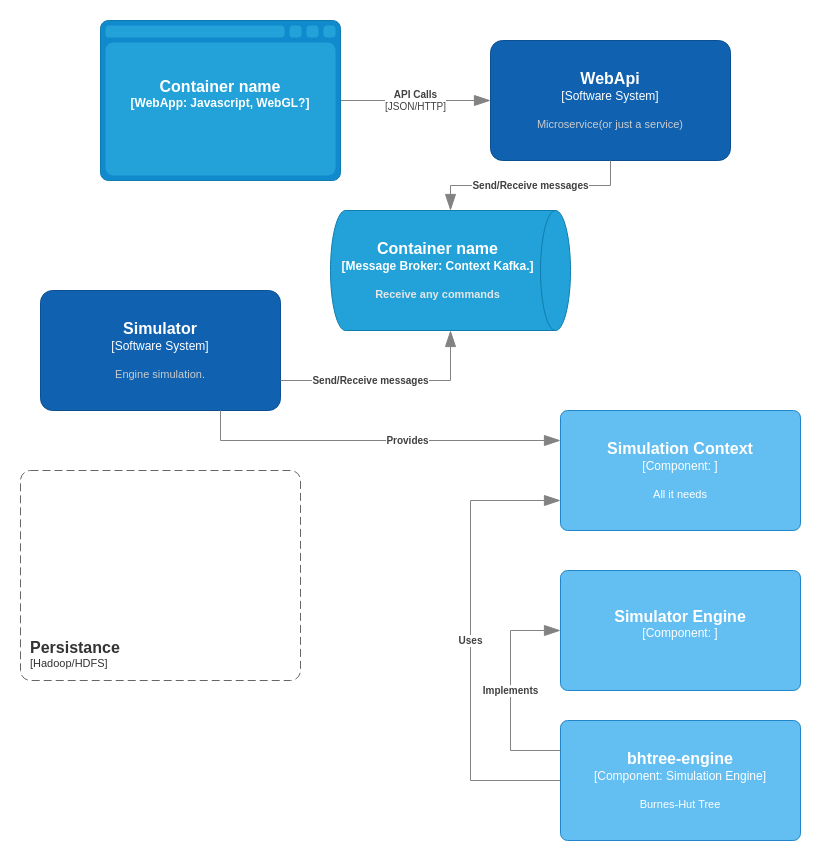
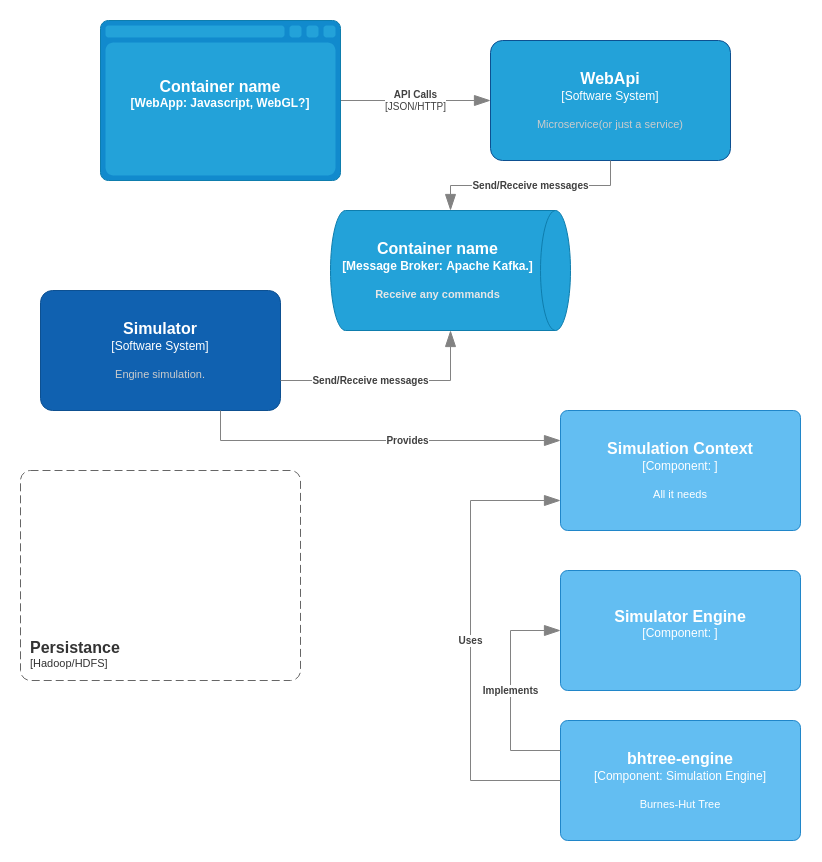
  <mxCell id="0" />
  <mxCell id="1" parent="0" />
  <mxCell id="2" value="" style="group" parent="1" vertex="1" connectable="0"><mxGeometry x="20" y="470" width="280" height="210" as="geometry" /></mxCell>
  <mxCell id="3" value="&lt;font style=&quot;font-size: 16px&quot;&gt;&lt;b&gt;&lt;div style=&quot;text-align: left&quot;&gt;Persistance&lt;/div&gt;&lt;/b&gt;&lt;/font&gt;&lt;div style=&quot;text-align: left&quot;&gt;[Hadoop/HDFS]&lt;/div&gt;" style="rounded=1;fontSize=11;whiteSpace=wrap;html=1;dashed=1;arcSize=20;fillColor=none;strokeColor=#666666;fontColor=#333333;labelBackgroundColor=none;align=left;verticalAlign=bottom;labelBorderColor=none;spacingTop=0;spacing=10;dashPattern=8 4;metaEdit=1;rotatable=0;perimeter=rectanglePerimeter;noLabel=0;labelPadding=0;allowArrows=0;connectable=0;expand=0;recursiveResize=0;editable=1;pointerEvents=0;absoluteArcSize=1;metaData={&quot;c4Type&quot;:{&quot;editable&quot;:false}};points=[[0.25,0,0],[0.5,0,0],[0.75,0,0],[1,0.25,0],[1,0.5,0],[1,0.75,0],[0.75,1,0],[0.5,1,0],[0.25,1,0],[0,0.75,0],[0,0.5,0],[0,0.25,0]];" parent="2" vertex="1"><mxGeometry width="280" height="210" as="geometry" /></mxCell>
  <mxCell id="4" value="&lt;font style=&quot;font-size: 16px&quot;&gt;&lt;b&gt;Simulator&lt;/b&gt;&lt;/font&gt;&lt;div&gt;[Software System]&lt;/div&gt;&lt;br&gt;&lt;div&gt;&lt;font style=&quot;font-size: 11px&quot;&gt;&lt;font color=&quot;#cccccc&quot;&gt;Engine simulation.&lt;/font&gt;&lt;/div&gt;" style="rounded=1;whiteSpace=wrap;html=1;labelBackgroundColor=none;fillColor=#1061B0;fontColor=#ffffff;align=center;arcSize=10;strokeColor=#0D5091;metaEdit=1;metaData={&quot;c4Type&quot;:{&quot;editable&quot;:false}};resizable=0;points=[[0.25,0,0],[0.5,0,0],[0.75,0,0],[1,0.25,0],[1,0.5,0],[1,0.75,0],[0.75,1,0],[0.5,1,0],[0.25,1,0],[0,0.75,0],[0,0.5,0],[0,0.25,0]];" parent="1" vertex="1"><mxGeometry x="40" y="290" width="240" height="120" as="geometry" /></mxCell>
- <mxCell id="5" value="&lt;font style=&quot;font-size: 16px&quot;&gt;&lt;b&gt;WebApi&lt;/b&gt;&lt;/font&gt;&lt;div&gt;[Software System]&lt;/div&gt;&lt;br&gt;&lt;div&gt;&lt;font style=&quot;font-size: 11px&quot;&gt;&lt;font color=&quot;#cccccc&quot;&gt;Microservice(or just a service)&lt;/font&gt;&lt;/div&gt;" style="rounded=1;whiteSpace=wrap;html=1;labelBackgroundColor=none;fillColor=#1061B0;fontColor=#ffffff;align=center;arcSize=10;strokeColor=#0D5091;metaEdit=1;metaData={&quot;c4Type&quot;:{&quot;editable&quot;:false}};resizable=0;points=[[0.25,0,0],[0.5,0,0],[0.75,0,0],[1,0.25,0],[1,0.5,0],[1,0.75,0],[0.75,1,0],[0.5,1,0],[0.25,1,0],[0,0.75,0],[0,0.5,0],[0,0.25,0]];" parent="1" vertex="1"><mxGeometry x="490" y="40" width="240" height="120" as="geometry" /></mxCell>
- <mxCell id="6" value="&lt;font style=&quot;font-size: 16px&quot;&gt;&lt;b&gt;Container name&lt;/font&gt;&lt;div&gt;[Message Broker:&amp;nbsp;Context Kafka.]&lt;/div&gt;&lt;br&gt;&lt;div&gt;&lt;font style=&quot;font-size: 11px&quot;&gt;&lt;font color=&quot;#E6E6E6&quot;&gt;Receive any commands&lt;/font&gt;&lt;/div&gt;" style="shape=cylinder3;size=15;direction=south;whiteSpace=wrap;html=1;boundedLbl=1;rounded=0;labelBackgroundColor=none;fillColor=#23A2D9;fontSize=12;fontColor=#ffffff;align=center;strokeColor=#0E7DAD;metaEdit=1;points=[[0.5,0,0],[1,0.25,0],[1,0.5,0],[1,0.75,0],[0.5,1,0],[0,0.75,0],[0,0.5,0],[0,0.25,0]];metaData={&quot;c4Type&quot;:{&quot;editable&quot;:false}};resizable=0;" parent="1" vertex="1"><mxGeometry x="330" y="210" width="240" height="120" as="geometry" /></mxCell>
+ <mxCell id="5" value="&lt;font style=&quot;font-size: 16px&quot;&gt;&lt;b&gt;WebApi&lt;/b&gt;&lt;/font&gt;&lt;div&gt;[Software System]&lt;/div&gt;&lt;br&gt;&lt;div&gt;&lt;font style=&quot;font-size: 11px&quot;&gt;&lt;font color=&quot;#cccccc&quot;&gt;Microservice(or just a service)&lt;/font&gt;&lt;/div&gt;" style="rounded=1;whiteSpace=wrap;html=1;labelBackgroundColor=none;fillColor=#23a2d9;fontColor=#ffffff;align=center;arcSize=10;strokeColor=#0D5091;metaEdit=1;metaData={&quot;c4Type&quot;:{&quot;editable&quot;:false}};resizable=0;points=[[0.25,0,0],[0.5,0,0],[0.75,0,0],[1,0.25,0],[1,0.5,0],[1,0.75,0],[0.75,1,0],[0.5,1,0],[0.25,1,0],[0,0.75,0],[0,0.5,0],[0,0.25,0]];" parent="1" vertex="1"><mxGeometry x="490" y="40" width="240" height="120" as="geometry" /></mxCell>
+ <mxCell id="6" value="&lt;font style=&quot;font-size: 16px&quot;&gt;&lt;b&gt;Container name&lt;/font&gt;&lt;div&gt;[Message Broker:&amp;nbsp;Apache Kafka.]&lt;/div&gt;&lt;br&gt;&lt;div&gt;&lt;font style=&quot;font-size: 11px&quot;&gt;&lt;font color=&quot;#E6E6E6&quot;&gt;Receive any commands&lt;/font&gt;&lt;/div&gt;" style="shape=cylinder3;size=15;direction=south;whiteSpace=wrap;html=1;boundedLbl=1;rounded=0;labelBackgroundColor=none;fillColor=#23A2D9;fontSize=12;fontColor=#ffffff;align=center;strokeColor=#0E7DAD;metaEdit=1;points=[[0.5,0,0],[1,0.25,0],[1,0.5,0],[1,0.75,0],[0.5,1,0],[0,0.75,0],[0,0.5,0],[0,0.25,0]];metaData={&quot;c4Type&quot;:{&quot;editable&quot;:false}};resizable=0;" parent="1" vertex="1"><mxGeometry x="330" y="210" width="240" height="120" as="geometry" /></mxCell>
  <mxCell id="7" value="&lt;div style=&quot;text-align: left&quot;&gt;&lt;div style=&quot;text-align: center&quot;&gt;&lt;b&gt;Send/Receive messages&lt;/b&gt;&lt;/div&gt;" style="endArrow=blockThin;html=1;fontSize=10;fontColor=#404040;strokeWidth=1;endFill=1;strokeColor=#828282;elbow=vertical;metaEdit=1;endSize=14;startSize=14;jumpStyle=arc;jumpSize=16;rounded=0;edgeStyle=orthogonalEdgeStyle;" parent="1" source="5" target="6" edge="1"><mxGeometry width="240" relative="1" as="geometry"><mxPoint x="270" y="250" as="sourcePoint" /><mxPoint x="510" y="250" as="targetPoint" /></mxGeometry></mxCell>
  <mxCell id="8" value="&lt;div style=&quot;text-align: left&quot;&gt;&lt;div style=&quot;text-align: center&quot;&gt;&lt;b&gt;Send/Receive messages&lt;/b&gt;&lt;/div&gt;" style="endArrow=blockThin;html=1;fontSize=10;fontColor=#404040;strokeWidth=1;endFill=1;strokeColor=#828282;elbow=vertical;metaEdit=1;endSize=14;startSize=14;jumpStyle=arc;jumpSize=16;rounded=0;edgeStyle=orthogonalEdgeStyle;entryX=1;entryY=0.5;entryDx=0;entryDy=0;entryPerimeter=0;exitX=1;exitY=0.75;exitDx=0;exitDy=0;exitPerimeter=0;" parent="1" source="4" target="6" edge="1"><mxGeometry x="-0.182" width="240" relative="1" as="geometry"><mxPoint x="290" y="350" as="sourcePoint" /><mxPoint x="490" y="300" as="targetPoint" /><mxPoint as="offset" /></mxGeometry></mxCell>
  <mxCell id="9" value="&lt;div style=&quot;text-align: left&quot;&gt;&lt;div style=&quot;text-align: center&quot;&gt;&lt;b&gt;API Calls&lt;/b&gt;&lt;/div&gt;&lt;div style=&quot;text-align: center&quot;&gt;[JSON/HTTP]&lt;/div&gt;&lt;/div&gt;" style="endArrow=blockThin;html=1;fontSize=10;fontColor=#404040;strokeWidth=1;endFill=1;strokeColor=#828282;elbow=vertical;metaEdit=1;endSize=14;startSize=14;jumpStyle=arc;jumpSize=16;rounded=0;edgeStyle=orthogonalEdgeStyle;" parent="1" source="16" target="5" edge="1"><mxGeometry width="240" relative="1" as="geometry"><mxPoint x="280" y="100" as="sourcePoint" /><mxPoint x="410" y="140" as="targetPoint" /></mxGeometry></mxCell>
  <mxCell id="10" value="&lt;font style=&quot;font-size: 16px&quot;&gt;&lt;b&gt;Simulation Context&lt;/b&gt;&lt;/font&gt;&lt;div&gt;[Component: ]&lt;/div&gt;&lt;br&gt;&lt;div&gt;&lt;font style=&quot;font-size: 11px&quot;&gt;All it needs&lt;/font&gt;&lt;/div&gt;" style="rounded=1;whiteSpace=wrap;html=1;labelBackgroundColor=none;fillColor=#63BEF2;fontColor=#ffffff;align=center;arcSize=6;strokeColor=#2086C9;metaEdit=1;metaData={&quot;c4Type&quot;:{&quot;editable&quot;:false}};resizable=0;points=[[0.25,0,0],[0.5,0,0],[0.75,0,0],[1,0.25,0],[1,0.5,0],[1,0.75,0],[0.75,1,0],[0.5,1,0],[0.25,1,0],[0,0.75,0],[0,0.5,0],[0,0.25,0]];" parent="1" vertex="1"><mxGeometry x="560" y="410" width="240" height="120" as="geometry" /></mxCell>
  <mxCell id="11" value="&lt;div style=&quot;text-align: left&quot;&gt;&lt;div style=&quot;text-align: center&quot;&gt;&lt;b&gt;Provides&lt;/b&gt;&lt;/div&gt;" style="endArrow=blockThin;html=1;fontSize=10;fontColor=#404040;strokeWidth=1;endFill=1;strokeColor=#828282;elbow=vertical;metaEdit=1;endSize=14;startSize=14;jumpStyle=arc;jumpSize=16;rounded=0;edgeStyle=orthogonalEdgeStyle;entryX=0;entryY=0.25;entryDx=0;entryDy=0;entryPerimeter=0;exitX=0.75;exitY=1;exitDx=0;exitDy=0;exitPerimeter=0;" parent="1" source="4" target="10" edge="1"><mxGeometry x="0.172" width="240" relative="1" as="geometry"><mxPoint x="230" y="440" as="sourcePoint" /><mxPoint x="470" y="440" as="targetPoint" /><mxPoint as="offset" /></mxGeometry></mxCell>
  <mxCell id="12" value="&lt;font style=&quot;font-size: 16px&quot;&gt;&lt;b&gt;bhtree-engine&lt;/b&gt;&lt;/font&gt;&lt;div&gt;[Component: Simulation Engine]&lt;/div&gt;&lt;br&gt;&lt;div&gt;&lt;font style=&quot;font-size: 11px&quot;&gt;Burnes-Hut Tree&lt;/font&gt;&lt;/div&gt;" style="rounded=1;whiteSpace=wrap;html=1;labelBackgroundColor=none;fillColor=#63BEF2;fontColor=#ffffff;align=center;arcSize=6;strokeColor=#2086C9;metaEdit=1;metaData={&quot;c4Type&quot;:{&quot;editable&quot;:false}};resizable=0;points=[[0.25,0,0],[0.5,0,0],[0.75,0,0],[1,0.25,0],[1,0.5,0],[1,0.75,0],[0.75,1,0],[0.5,1,0],[0.25,1,0],[0,0.75,0],[0,0.5,0],[0,0.25,0]];" parent="1" vertex="1"><mxGeometry x="560" y="720" width="240" height="120" as="geometry" /></mxCell>
  <mxCell id="13" value="&lt;font style=&quot;font-size: 16px&quot;&gt;&lt;b&gt;Simulator Engine&lt;/b&gt;&lt;/font&gt;&lt;div&gt;[Component: ]&lt;/div&gt;&lt;br&gt;&lt;div&gt;&lt;font style=&quot;font-size: 11px&quot;&gt;&lt;/font&gt;&lt;/div&gt;" style="rounded=1;whiteSpace=wrap;html=1;labelBackgroundColor=none;fillColor=#63BEF2;fontColor=#ffffff;align=center;arcSize=6;strokeColor=#2086C9;metaEdit=1;metaData={&quot;c4Type&quot;:{&quot;editable&quot;:false}};resizable=0;points=[[0.25,0,0],[0.5,0,0],[0.75,0,0],[1,0.25,0],[1,0.5,0],[1,0.75,0],[0.75,1,0],[0.5,1,0],[0.25,1,0],[0,0.75,0],[0,0.5,0],[0,0.25,0]];" parent="1" vertex="1"><mxGeometry x="560" y="570" width="240" height="120" as="geometry" /></mxCell>
  <mxCell id="14" value="&lt;div style=&quot;text-align: left&quot;&gt;&lt;div style=&quot;text-align: center&quot;&gt;&lt;b&gt;Uses&lt;/b&gt;&lt;/div&gt;" style="endArrow=blockThin;html=1;fontSize=10;fontColor=#404040;strokeWidth=1;endFill=1;strokeColor=#828282;elbow=vertical;metaEdit=1;endSize=14;startSize=14;jumpStyle=arc;jumpSize=16;rounded=0;edgeStyle=orthogonalEdgeStyle;entryX=0;entryY=0.75;entryDx=0;entryDy=0;entryPerimeter=0;exitX=0;exitY=0.5;exitDx=0;exitDy=0;exitPerimeter=0;" parent="1" source="12" target="10" edge="1"><mxGeometry width="240" relative="1" as="geometry"><mxPoint x="330" y="650" as="sourcePoint" /><mxPoint x="570" y="650" as="targetPoint" /><Array as="points"><mxPoint x="470" y="780" /><mxPoint x="470" y="500" /></Array></mxGeometry></mxCell>
  <mxCell id="15" value="&lt;div style=&quot;text-align: left&quot;&gt;&lt;div style=&quot;text-align: center&quot;&gt;&lt;b&gt;Implements&lt;/b&gt;&lt;/div&gt;" style="endArrow=blockThin;html=1;fontSize=10;fontColor=#404040;strokeWidth=1;endFill=1;strokeColor=#828282;elbow=vertical;metaEdit=1;endSize=14;startSize=14;jumpStyle=arc;jumpSize=16;rounded=0;edgeStyle=orthogonalEdgeStyle;entryX=0;entryY=0.5;entryDx=0;entryDy=0;entryPerimeter=0;exitX=0;exitY=0.25;exitDx=0;exitDy=0;exitPerimeter=0;" parent="1" source="12" target="13" edge="1"><mxGeometry width="240" relative="1" as="geometry"><mxPoint x="470" y="790" as="sourcePoint" /><mxPoint x="470" y="510" as="targetPoint" /><Array as="points"><mxPoint x="510" y="750" /><mxPoint x="510" y="630" /></Array></mxGeometry></mxCell>
  <mxCell id="16" value="&lt;font style=&quot;font-size: 16px&quot;&gt;&lt;b&gt;Container name&lt;/font&gt;&lt;div&gt;[WebApp:&amp;nbsp;Javascript, WebGL?]&lt;/div&gt;&lt;br&gt;&lt;div&gt;&lt;font style=&quot;font-size: 11px&quot;&gt;&lt;font color=&quot;#E6E6E6&quot;&gt;&lt;/font&gt;&lt;/div&gt;" style="shape=mxgraph.c4.webBrowserContainer;whiteSpace=wrap;html=1;boundedLbl=1;rounded=0;labelBackgroundColor=none;fillColor=#118ACD;fontSize=12;fontColor=#ffffff;align=center;strokeColor=#0E7DAD;metaEdit=1;points=[[0.5,0,0],[1,0.25,0],[1,0.5,0],[1,0.75,0],[0.5,1,0],[0,0.75,0],[0,0.5,0],[0,0.25,0]];metaData={&quot;c4Type&quot;:{&quot;editable&quot;:false}};resizable=0;" parent="1" vertex="1"><mxGeometry x="100" y="20" width="240" height="160" as="geometry" /></mxCell>
